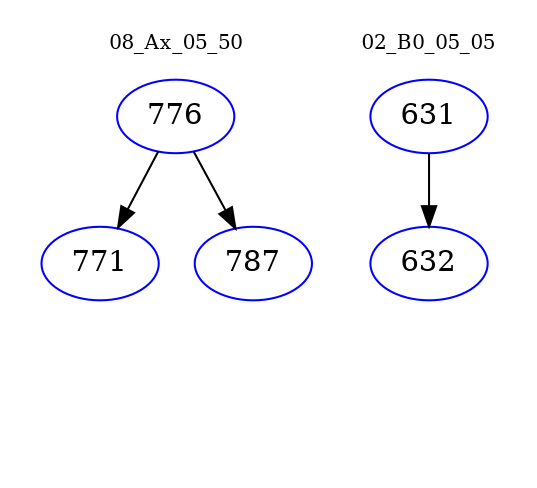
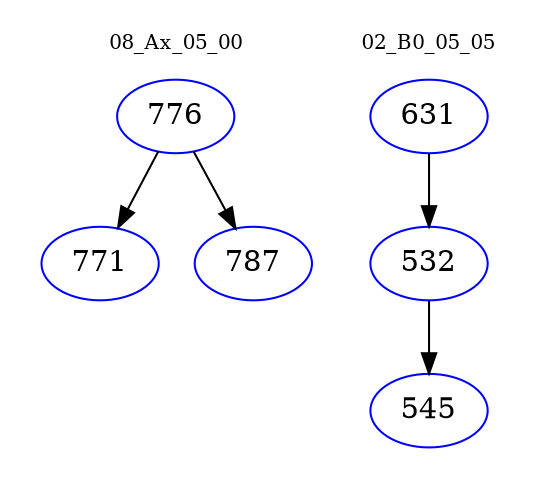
  digraph {
    node [color=blue]
    edge [color=black]
    n1 [label=776]
    n2 [label=771]
    n3 [label=787]
-   n4 [label=632]
+   n4 [label=532]
+   n5 [label=545]
    n6 [label=631]
    subgraph cluster_1 {
      color=white
      fontsize=10
-     label="08_Ax_05_50"
+     label="08_Ax_05_00"
      n1
      n2
      n3
    }
    subgraph cluster_2 {
      color=white
      fontsize=10
      label="02_B0_05_05"
      n4
+     n5
      n6
    }
    n1 -> n2
    n1 -> n3
+   n4 -> n5
    n6 -> n4
  }
